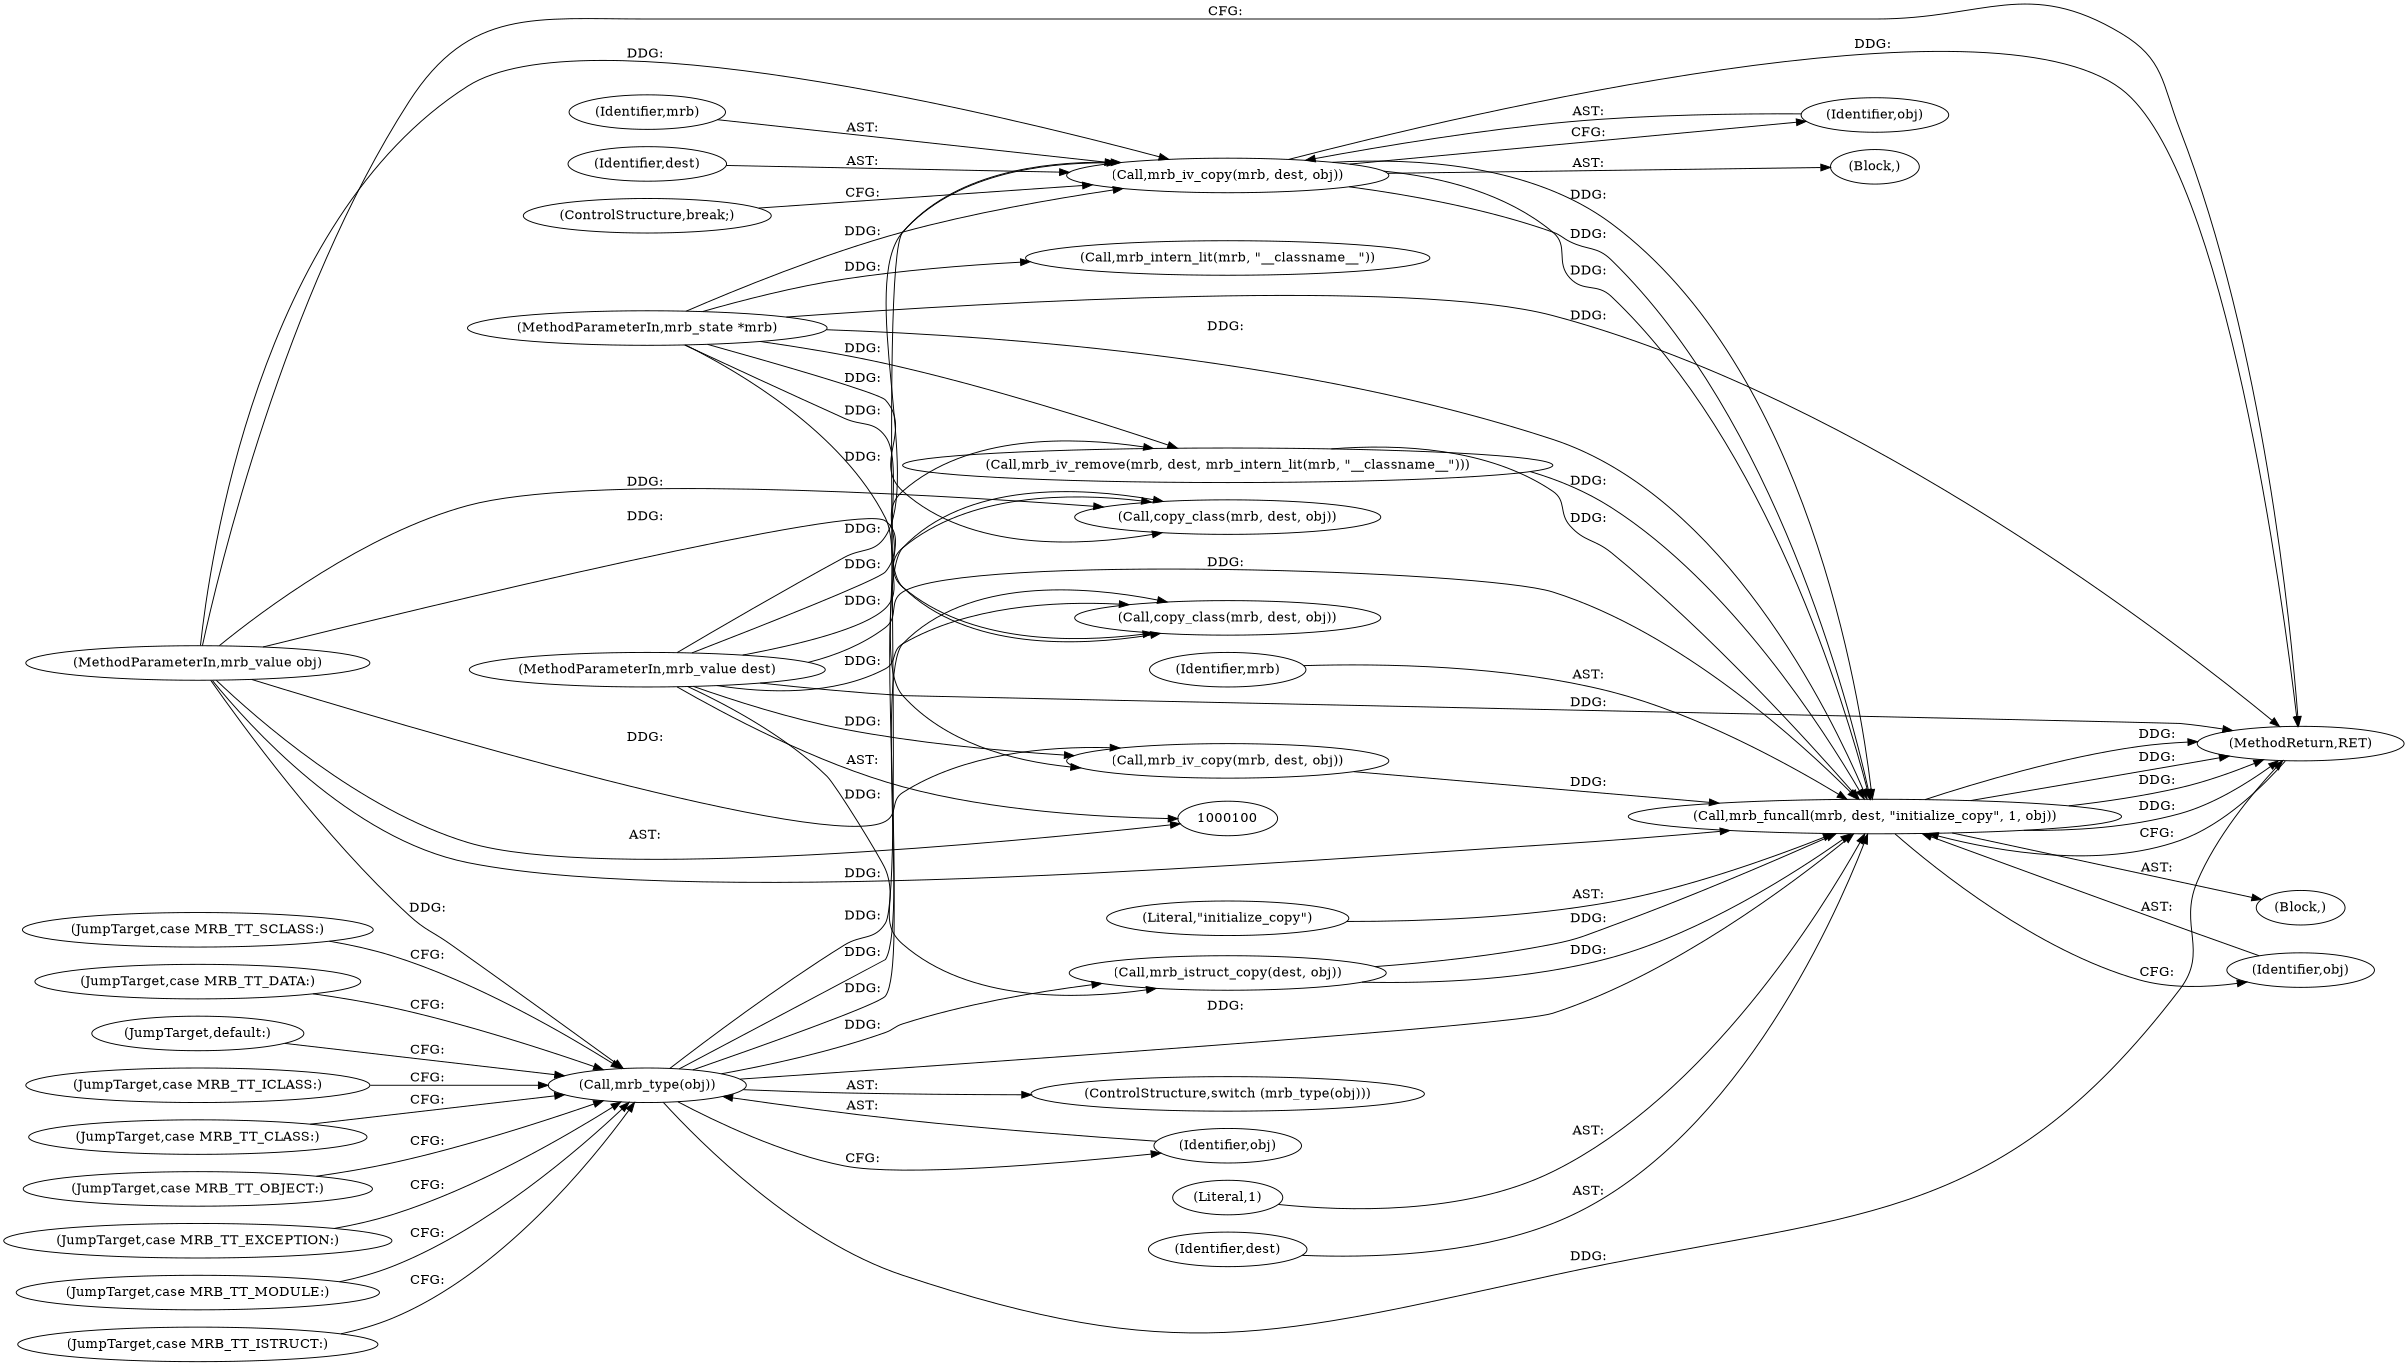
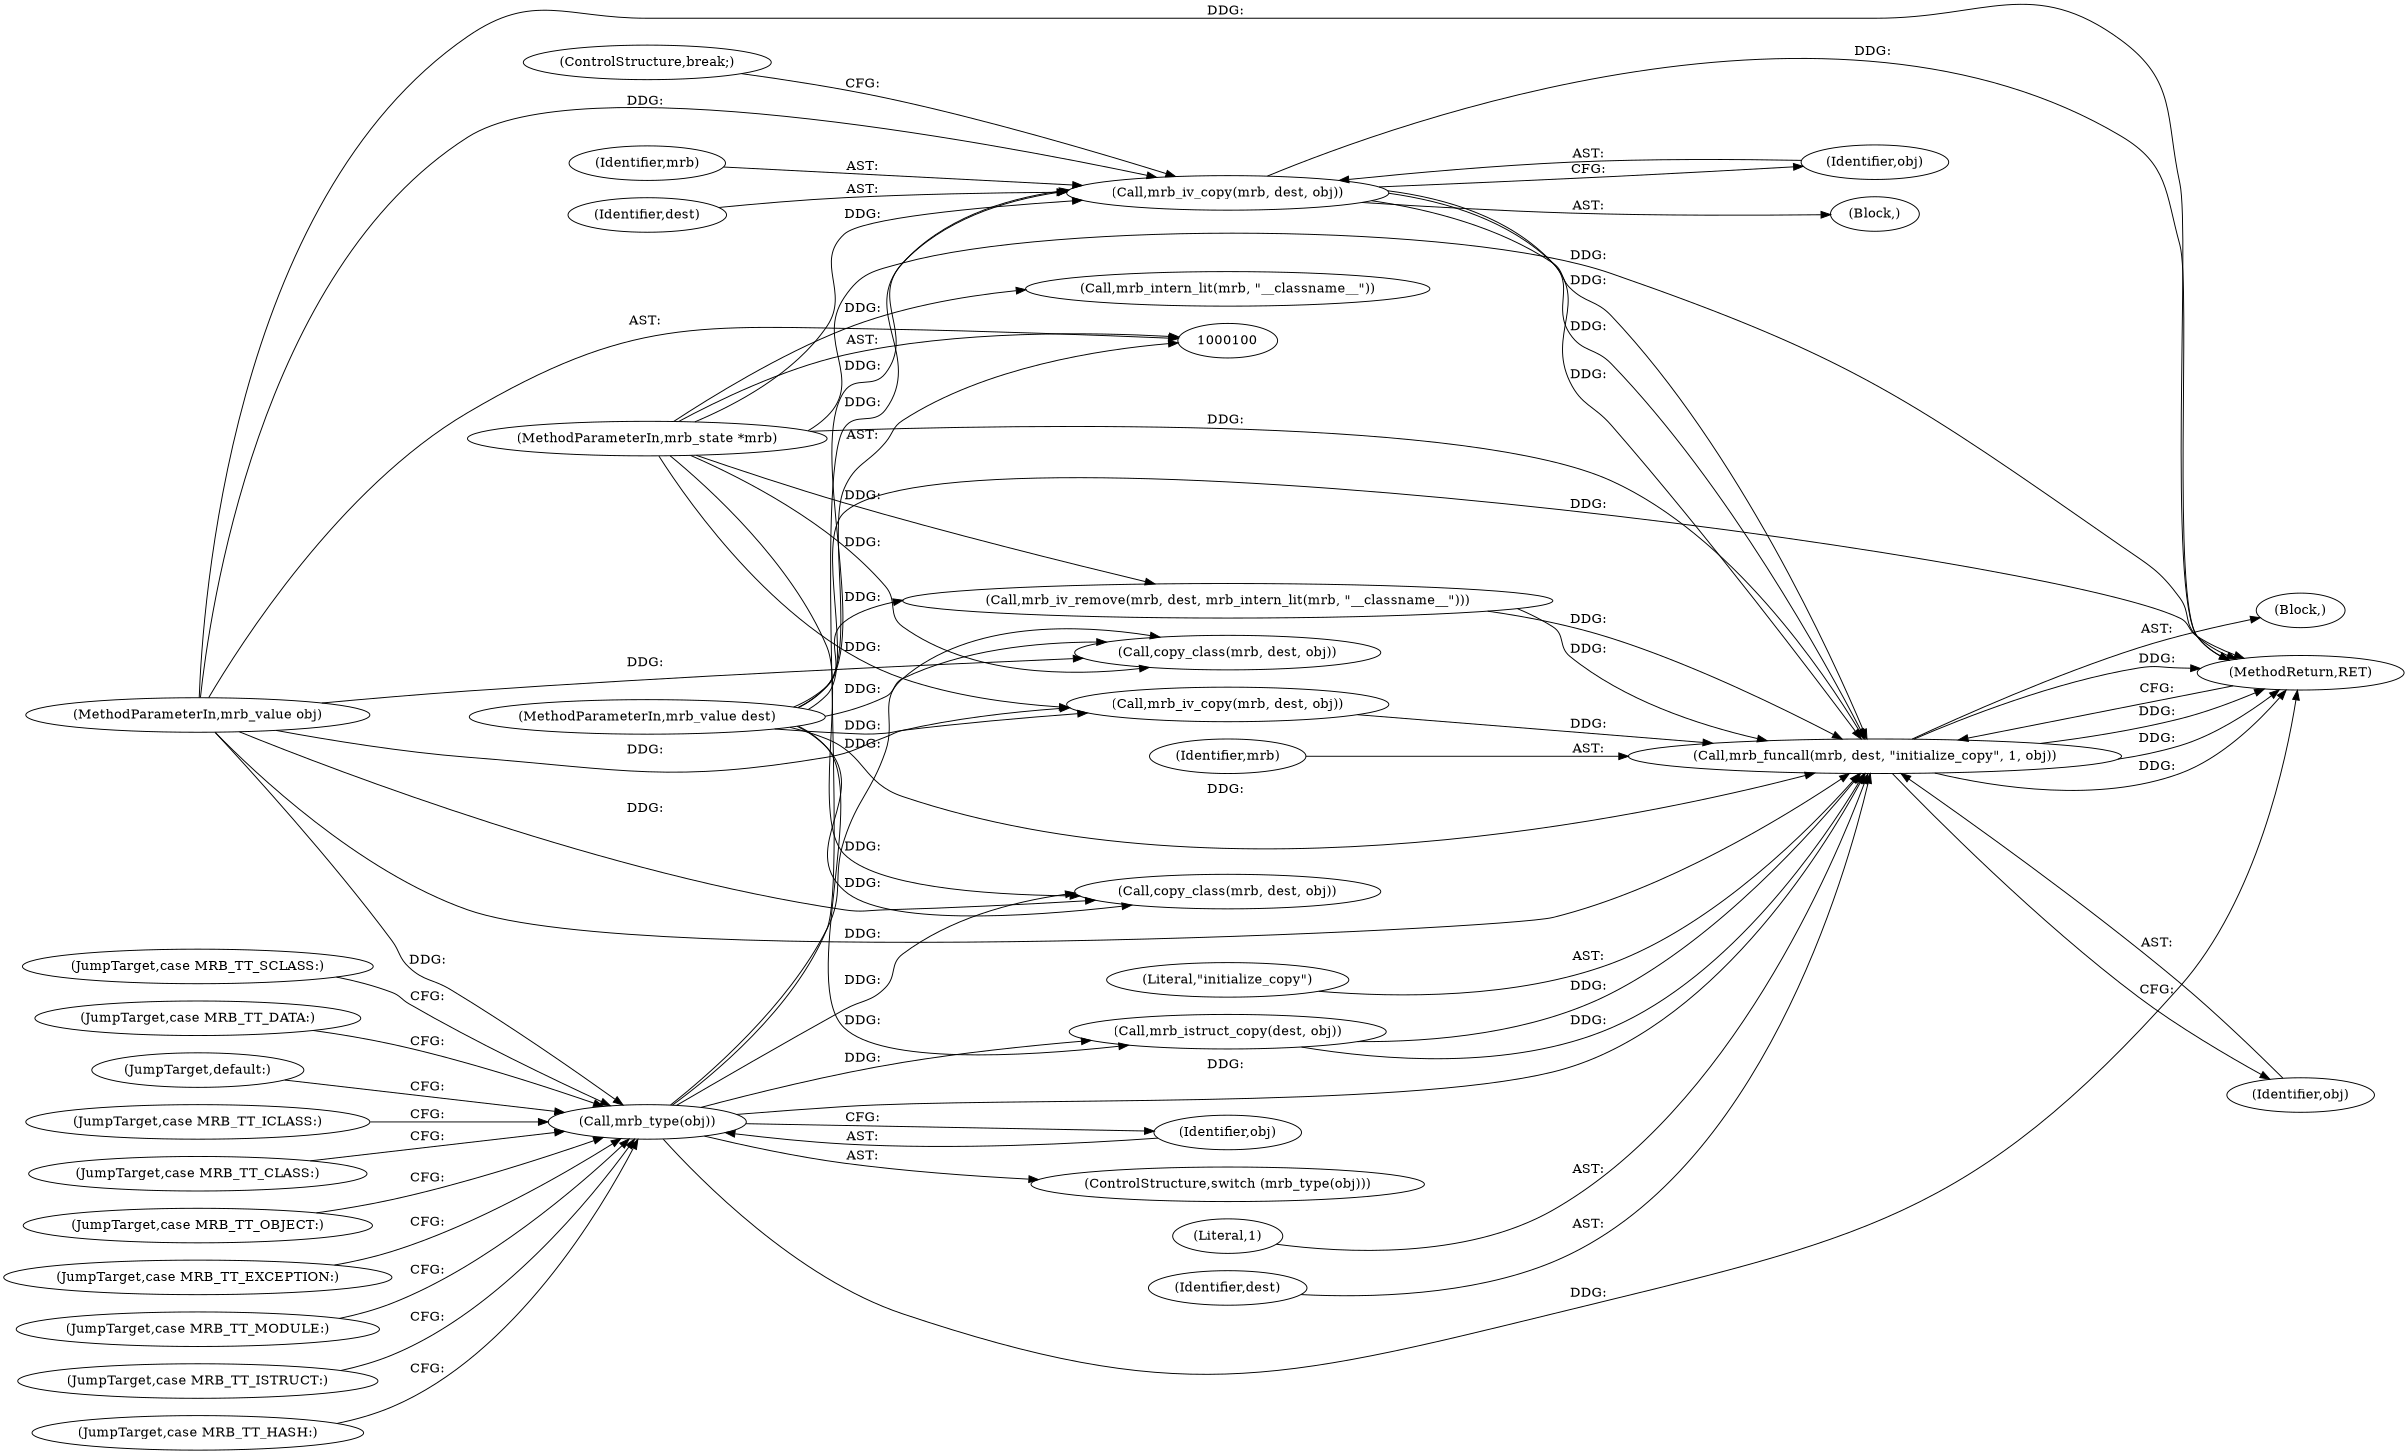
  digraph {
    rankdir=LR
    n1 [label="(Call,mrb_iv_copy(mrb, dest, obj))"]
    n2 [label="(Call,mrb_funcall(mrb, dest, \"initialize_copy\", 1, obj))"]
    n3 [label="(Block,)"]
    n4 [label="(MethodReturn,RET)"]
    n5 [label="(Identifier,obj)"]
    n6 [label="(Identifier,obj)"]
    n7 [label="(Block,)"]
    n8 [label="(MethodParameterIn,mrb_state *mrb)"]
    n9 [label="(Call,copy_class(mrb, dest, obj))"]
    n10 [label="(Call,mrb_iv_remove(mrb, dest, mrb_intern_lit(mrb, \"__classname__\")))"]
    n11 [label="(Call,copy_class(mrb, dest, obj))"]
    n12 [label="(Call,mrb_iv_copy(mrb, dest, obj))"]
    n13 [label="(Call,mrb_intern_lit(mrb, \"__classname__\"))"]
    1000100
    n15 [label="(MethodParameterIn,mrb_value dest)"]
    n16 [label="(Call,mrb_istruct_copy(dest, obj))"]
    n17 [label="(Call,mrb_type(obj))"]
    n18 [label="(ControlStructure,switch (mrb_type(obj)))"]
    n19 [label="(Identifier,obj)"]
    n20 [label="(MethodParameterIn,mrb_value obj)"]
    n21 [label="(JumpTarget,case MRB_TT_MODULE:)"]
    n22 [label="(ControlStructure,break;)"]
    n23 [label="(Identifier,mrb)"]
    n24 [label="(JumpTarget,case MRB_TT_ISTRUCT:)"]
+   n25 [label="(JumpTarget,case MRB_TT_HASH:)"]
    n26 [label="(Identifier,dest)"]
    n27 [label="(JumpTarget,case MRB_TT_SCLASS:)"]
    n28 [label="(Identifier,mrb)"]
    n29 [label="(JumpTarget,case MRB_TT_DATA:)"]
    n30 [label="(JumpTarget,default:)"]
    n31 [label="(JumpTarget,case MRB_TT_ICLASS:)"]
    n32 [label="(Literal,\"initialize_copy\")"]
    n33 [label="(Literal,1)"]
    n34 [label="(JumpTarget,case MRB_TT_CLASS:)"]
    n35 [label="(Identifier,dest)"]
    n36 [label="(JumpTarget,case MRB_TT_OBJECT:)"]
    n37 [label="(JumpTarget,case MRB_TT_EXCEPTION:)"]
    n1 -> n2 [label="DDG: "]
    n1 -> n2 [label="DDG: "]
    n1 -> n2 [label="DDG: "]
    n1 -> n3 [label="AST: "]
    n1 -> n4 [label="DDG: "]
    n1 -> n5 [label="CFG: "]
    n2 -> n4 [label="DDG: "]
    n2 -> n4 [label="DDG: "]
    n2 -> n4 [label="DDG: "]
    n2 -> n4 [label="DDG: "]
    n2 -> n6 [label="CFG: "]
    n2 -> n7 [label="AST: "]
    n4 -> n2 [label="CFG: "]
    n5 -> n1 [label="AST: "]
    n6 -> n2 [label="AST: "]
    n8 -> n1 [label="DDG: "]
    n8 -> n2 [label="DDG: "]
    n8 -> n4 [label="DDG: "]
    n8 -> n9 [label="DDG: "]
    n8 -> n10 [label="DDG: "]
    n8 -> n11 [label="DDG: "]
    n8 -> n12 [label="DDG: "]
    n8 -> n13 [label="DDG: "]
+   n8 -> 1000100 [label="AST: "]
    n10 -> n2 [label="DDG: "]
    n10 -> n2 [label="DDG: "]
    n12 -> n2 [label="DDG: "]
    n15 -> n1 [label="DDG: "]
    n15 -> n2 [label="DDG: "]
    n15 -> n4 [label="DDG: "]
    n15 -> n9 [label="DDG: "]
    n15 -> n10 [label="DDG: "]
    n15 -> n11 [label="DDG: "]
    n15 -> n12 [label="DDG: "]
    n15 -> 1000100 [label="AST: "]
    n15 -> n16 [label="DDG: "]
    n16 -> n2 [label="DDG: "]
    n16 -> n2 [label="DDG: "]
    n17 -> n1 [label="DDG: "]
    n17 -> n2 [label="DDG: "]
    n17 -> n4 [label="DDG: "]
    n17 -> n9 [label="DDG: "]
    n17 -> n11 [label="DDG: "]
    n17 -> n16 [label="DDG: "]
    n17 -> n18 [label="AST: "]
    n17 -> n19 [label="CFG: "]
    n19 -> n17 [label="AST: "]
    n20 -> n1 [label="DDG: "]
    n20 -> n2 [label="DDG: "]
-   n20 -> n4 [label="CFG: "]
+   n20 -> n4 [label="DDG: "]
    n20 -> n9 [label="DDG: "]
    n20 -> n11 [label="DDG: "]
    n20 -> n12 [label="DDG: "]
    n20 -> 1000100 [label="AST: "]
    n20 -> n17 [label="DDG: "]
    n21 -> n17 [label="CFG: "]
    n22 -> n1 [label="CFG: "]
    n23 -> n1 [label="AST: "]
    n24 -> n17 [label="CFG: "]
+   n25 -> n17 [label="CFG: "]
    n26 -> n2 [label="AST: "]
    n27 -> n17 [label="CFG: "]
    n28 -> n2 [label="AST: "]
    n29 -> n17 [label="CFG: "]
    n30 -> n17 [label="CFG: "]
    n31 -> n17 [label="CFG: "]
    n32 -> n2 [label="AST: "]
    n33 -> n2 [label="AST: "]
    n34 -> n17 [label="CFG: "]
    n35 -> n1 [label="AST: "]
    n36 -> n17 [label="CFG: "]
    n37 -> n17 [label="CFG: "]
  }
